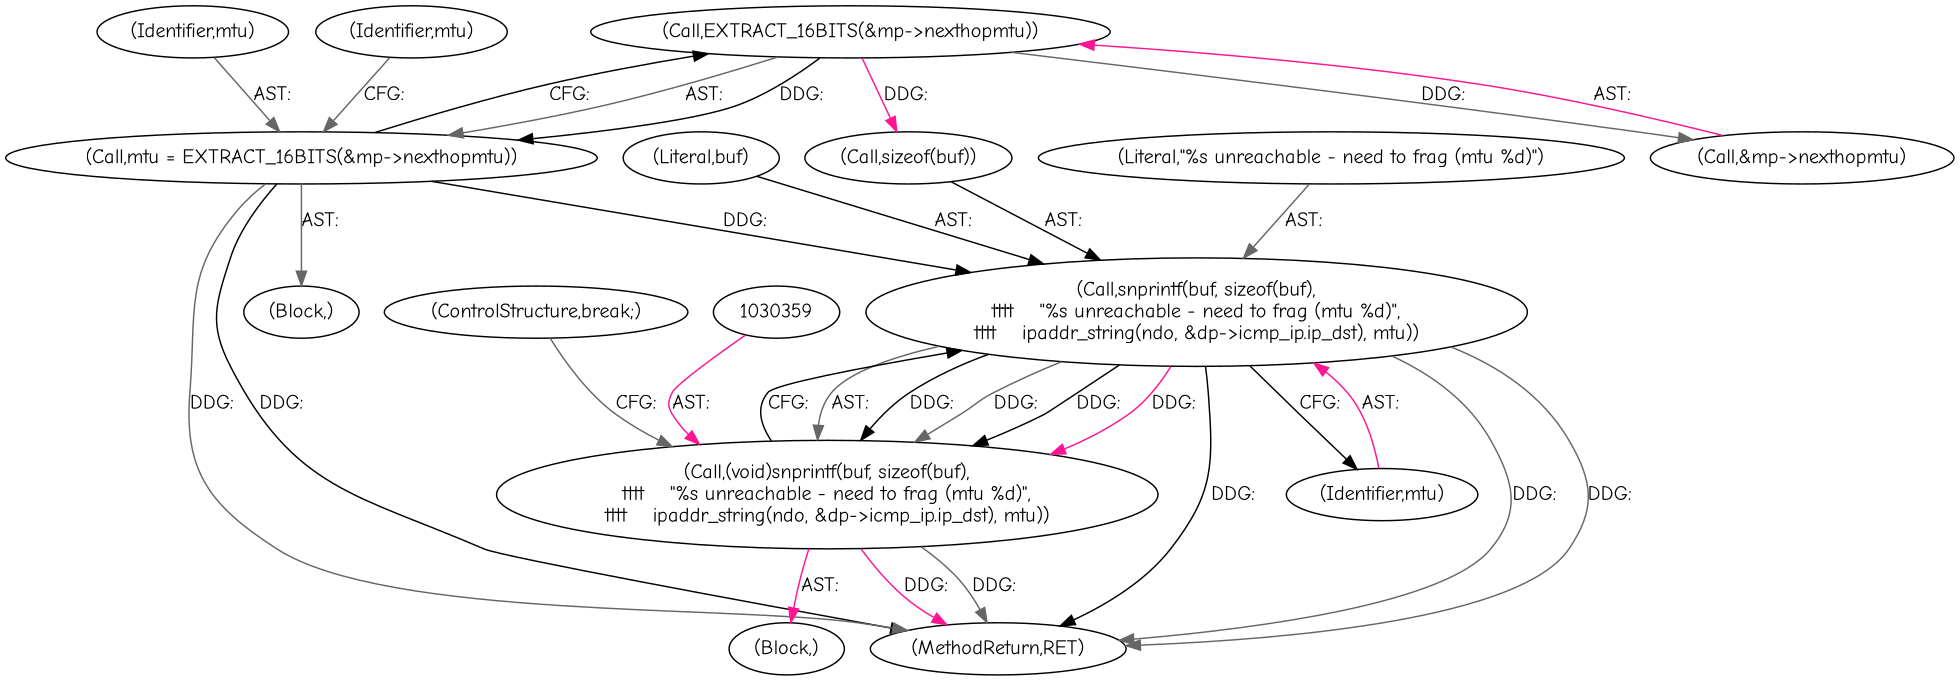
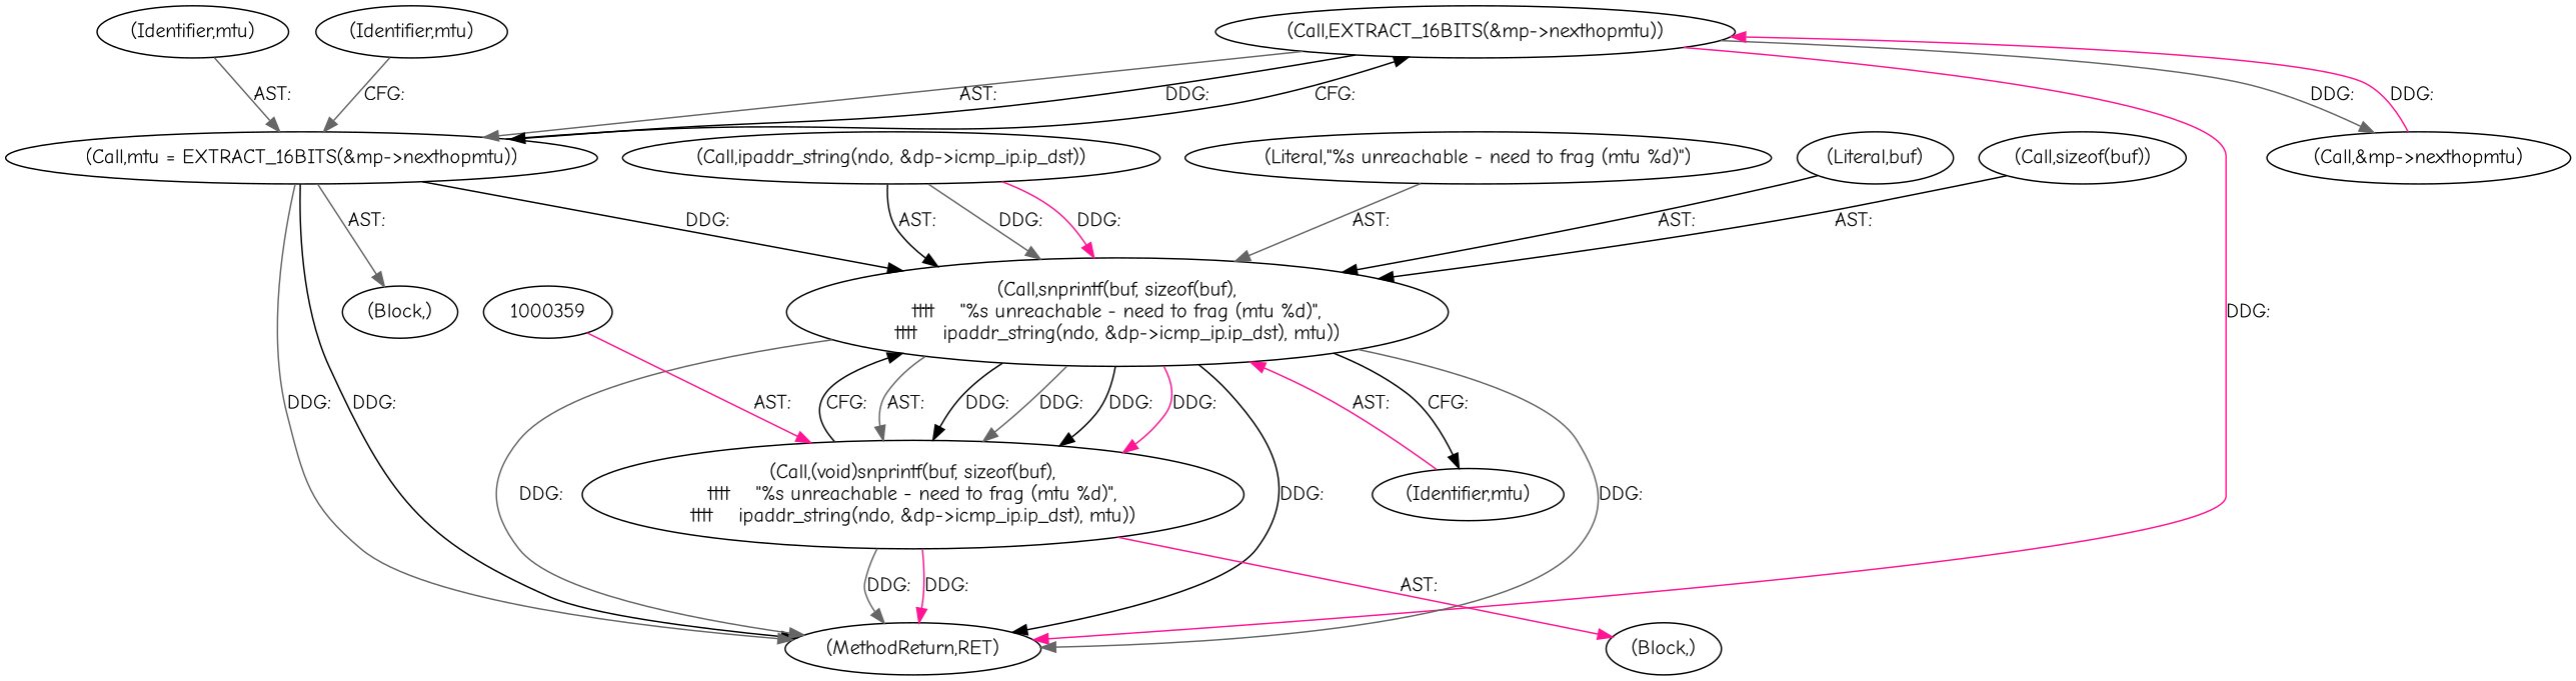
  digraph {
    fontname="Comic Neue"
    node [fontname="Comic Neue"]
    edge [color=gray40 fontname="Comic Neue"]
    n1 [label="(Call,EXTRACT_16BITS(&mp->nexthopmtu))"]
    n2 [label="(Call,mtu = EXTRACT_16BITS(&mp->nexthopmtu))"]
    n3 [label="(Call,&mp->nexthopmtu)"]
    n4 [label="(MethodReturn,RET)"]
    n5 [label="(Call,snprintf(buf, sizeof(buf),\n\t\t\t\t    \"%s unreachable - need to frag (mtu %d)\",\n\t\t\t\t    ipaddr_string(ndo, &dp->icmp_ip.ip_dst), mtu))"]
    n6 [label="(Block,)"]
    n7 [label="(Call,(void)snprintf(buf, sizeof(buf),\n\t\t\t\t    \"%s unreachable - need to frag (mtu %d)\",\n\t\t\t\t    ipaddr_string(ndo, &dp->icmp_ip.ip_dst), mtu))"]
    n8 [label="(Identifier,mtu)"]
    n9 [label="(Block,)"]
    n10 [label="(Identifier,mtu)"]
    n11 [label="(Identifier,mtu)"]
+   n12 [label="(Call,ipaddr_string(ndo, &dp->icmp_ip.ip_dst))"]
    n13 [label="(Literal,\"%s unreachable - need to frag (mtu %d)\")"]
-   n14 [label="(ControlStructure,break;)"]
    n15 [label="(Literal,buf)"]
    n16 [label="(Call,sizeof(buf))"]
-   1000359 [label=1030359]
+   1000359
    n1 -> n2 [label="AST: "]
    n1 -> n2 [color=black label="DDG: "]
    n1 -> n3 [label="DDG: "]
-   n1 -> n16 [color=deeppink label="DDG: "]
+   n1 -> n4 [color=deeppink label="DDG: "]
    n2 -> n1 [color=black label="CFG: "]
    n2 -> n4 [color=black label="DDG: "]
    n2 -> n4 [label="DDG: "]
    n2 -> n5 [color=black label="DDG: "]
    n2 -> n6 [label="AST: "]
-   n3 -> n1 [color=deeppink label="AST: "]
+   n3 -> n1 [color=deeppink label="DDG: "]
    n5 -> n4 [color=black label="DDG: "]
    n5 -> n4 [label="DDG: "]
    n5 -> n4 [label="DDG: "]
    n5 -> n7 [label="AST: "]
    n5 -> n7 [color=black label="DDG: "]
    n5 -> n7 [label="DDG: "]
    n5 -> n7 [color=black label="DDG: "]
    n5 -> n7 [color=deeppink label="DDG: "]
    n5 -> n8 [color=black label="CFG: "]
    n7 -> n4 [color=deeppink label="DDG: "]
    n7 -> n4 [label="DDG: "]
    n7 -> n5 [color=black label="CFG: "]
    n7 -> n9 [color=deeppink label="AST: "]
    n8 -> n5 [color=deeppink label="AST: "]
    n10 -> n2 [label="AST: "]
    n11 -> n2 [label="CFG: "]
+   n12 -> n5 [color=black label="AST: "]
+   n12 -> n5 [label="DDG: "]
+   n12 -> n5 [color=deeppink label="DDG: "]
    n13 -> n5 [label="AST: "]
-   n14 -> n7 [label="CFG: "]
    n15 -> n5 [color=black label="AST: "]
    n16 -> n5 [color=black label="AST: "]
    1000359 -> n7 [color=deeppink label="AST: "]
  }
